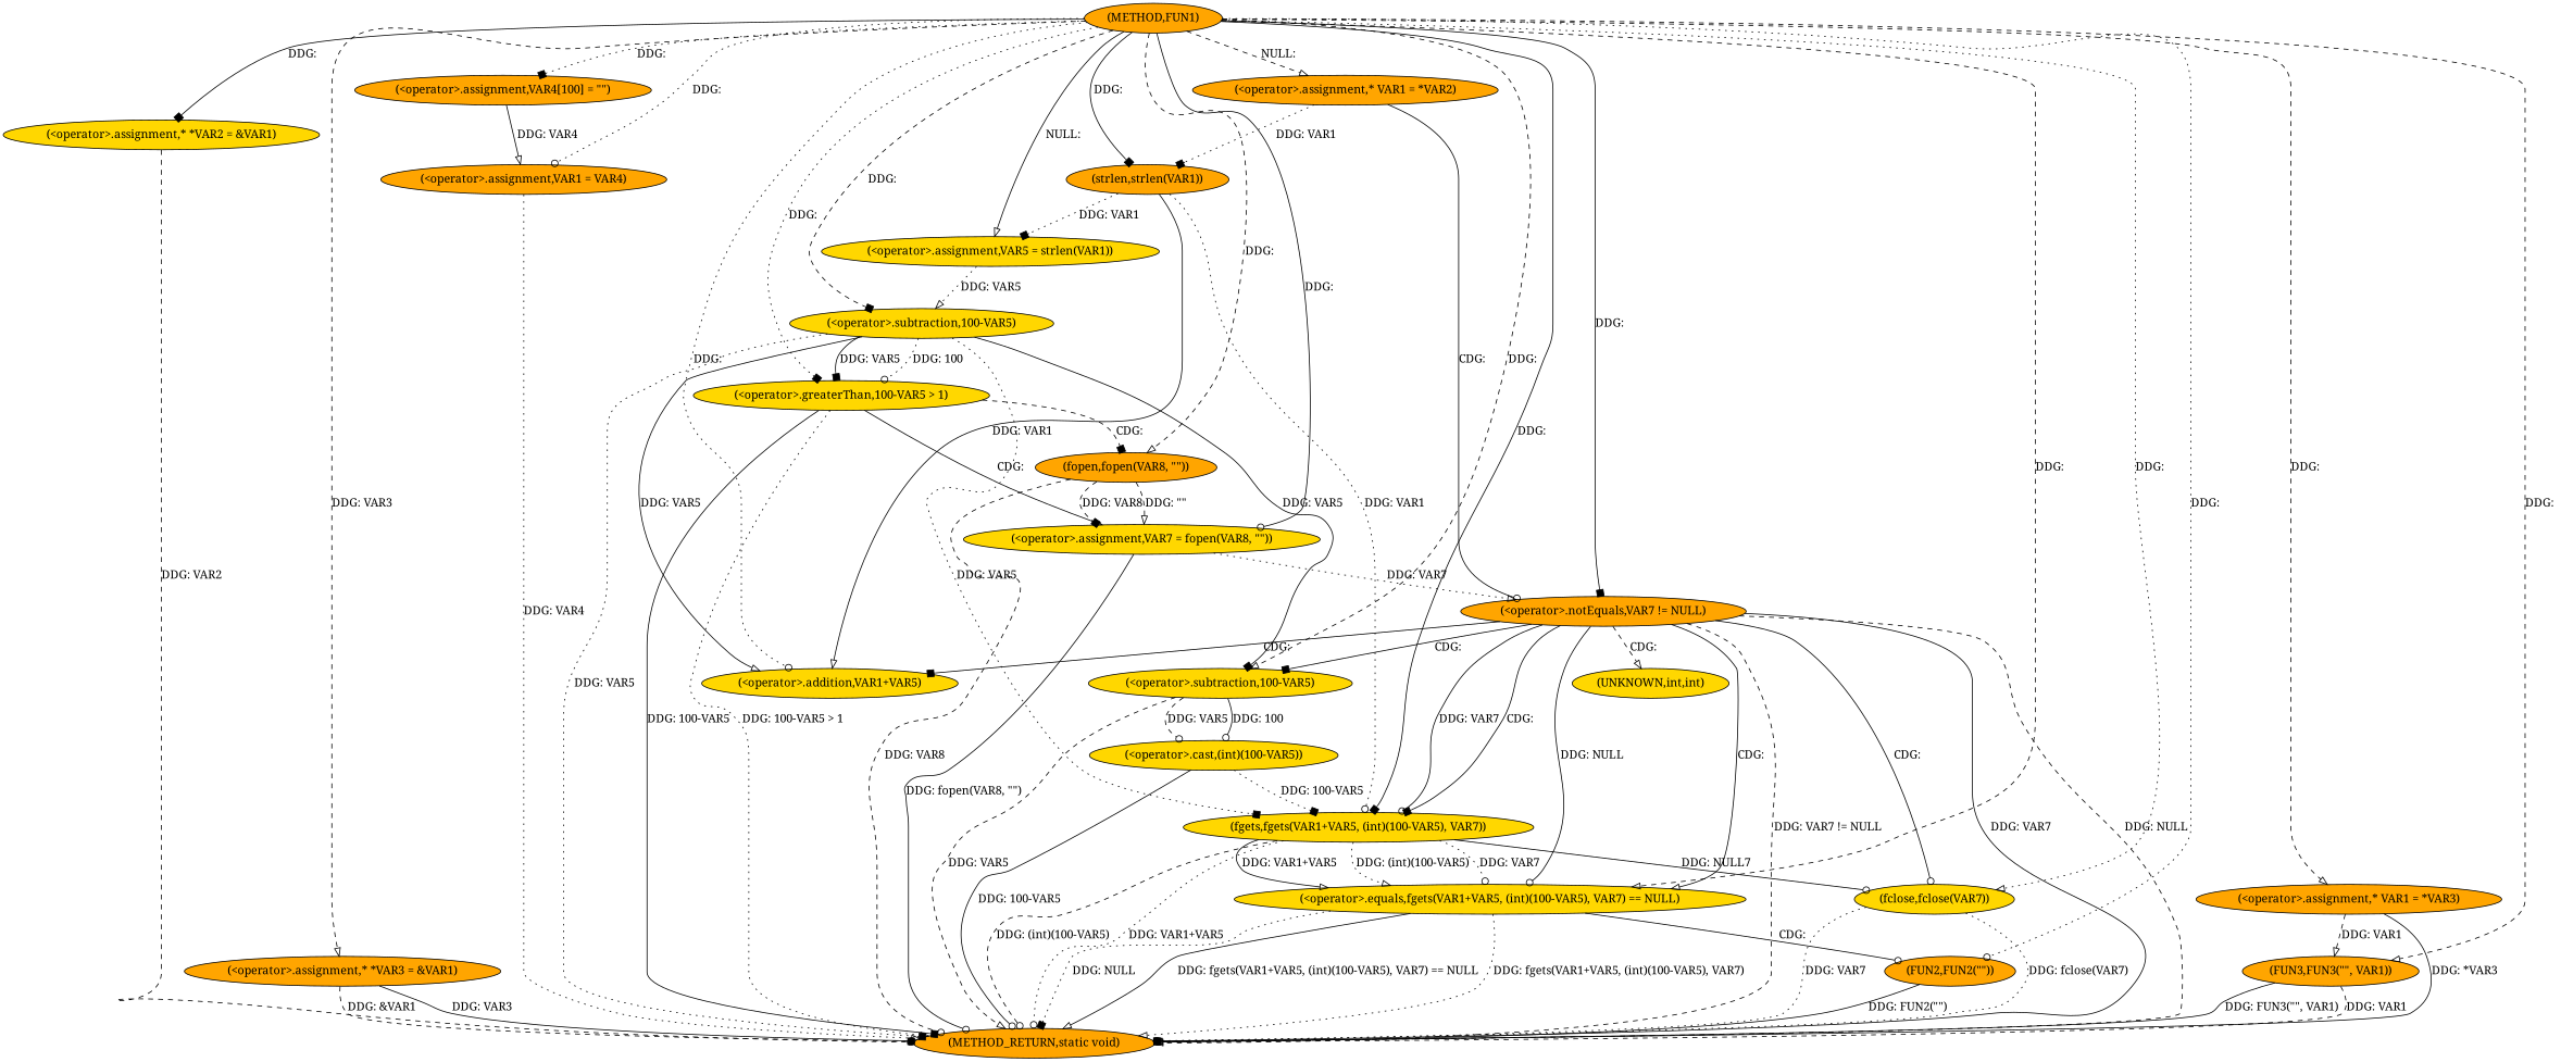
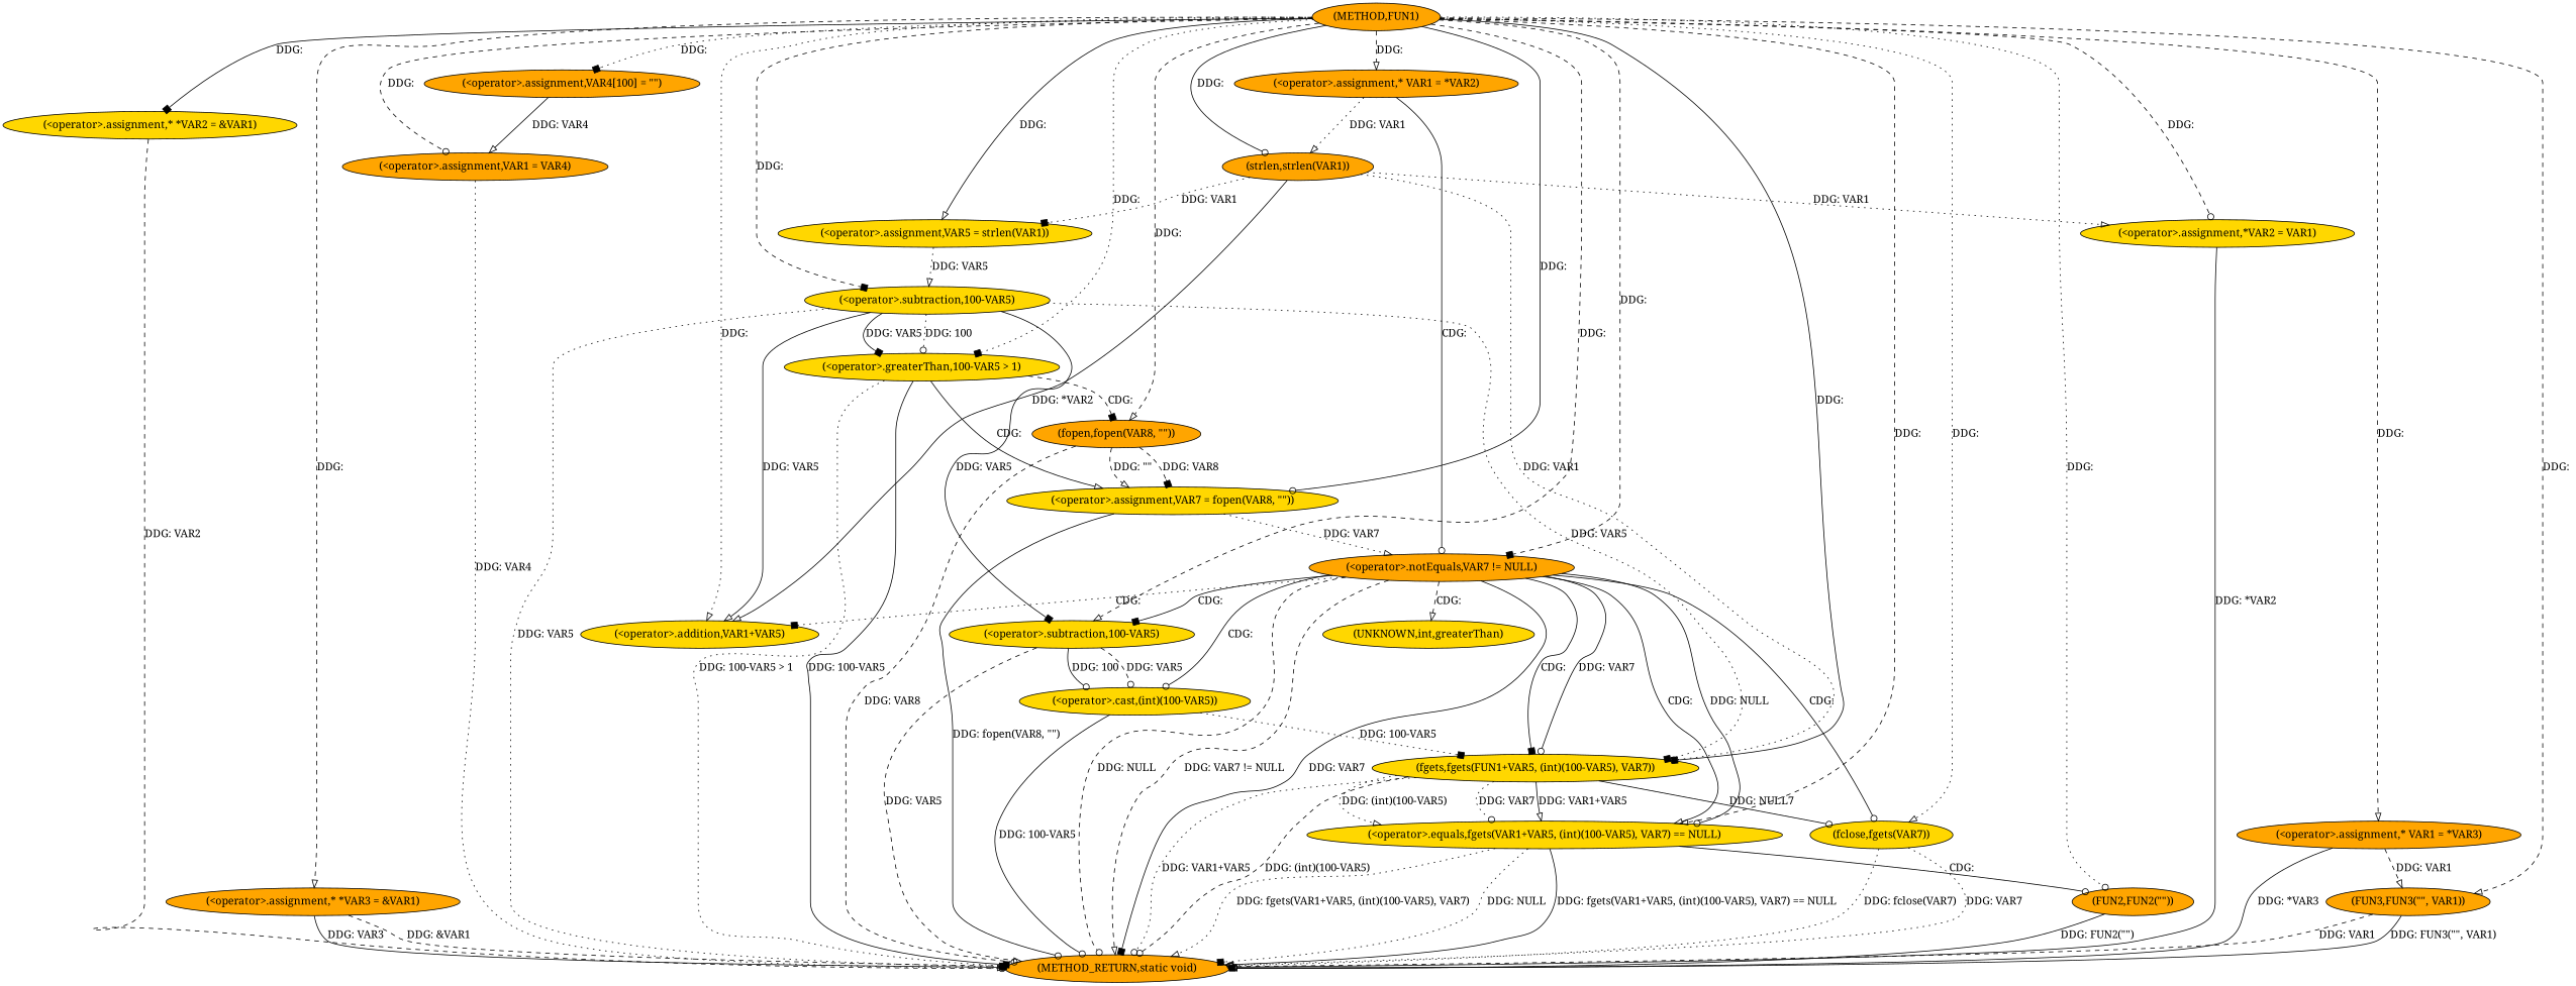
  digraph {
    fontname="Noto Serif"
    node [fillcolor=gold fontname="Noto Serif" style=filled]
    edge [arrowhead=onormal fontname="Noto Serif" style=solid]
    n1 [fillcolor=orange label="(METHOD,FUN1)"]
    n2 [label="(<operator>.assignment,* *VAR2 = &VAR1)"]
    n3 [fillcolor=orange label="(<operator>.assignment,* *VAR3 = &VAR1)"]
    n4 [fillcolor=orange label="(<operator>.assignment,VAR4[100] = \"\")"]
    n5 [fillcolor=orange label="(<operator>.assignment,VAR1 = VAR4)"]
    n6 [fillcolor=orange label="(<operator>.assignment,* VAR1 = *VAR2)"]
    n7 [label="(<operator>.assignment,VAR5 = strlen(VAR1))"]
    n8 [fillcolor=orange label="(strlen,strlen(VAR1))"]
    n9 [label="(<operator>.greaterThan,100-VAR5 > 1)"]
    n10 [label="(<operator>.subtraction,100-VAR5)"]
    n11 [label="(<operator>.assignment,VAR7 = fopen(VAR8, \"\"))"]
    n12 [fillcolor=orange label="(fopen,fopen(VAR8, \"\"))"]
    n13 [fillcolor=orange label="(<operator>.notEquals,VAR7 != NULL)"]
    n14 [label="(<operator>.equals,fgets(VAR1+VAR5, (int)(100-VAR5), VAR7) == NULL)"]
-   n15 [label="(fgets,fgets(VAR1+VAR5, (int)(100-VAR5), VAR7))"]
+   n15 [label="(fgets,fgets(FUN1+VAR5, (int)(100-VAR5), VAR7))"]
    n16 [label="(<operator>.addition,VAR1+VAR5)"]
    n17 [label="(<operator>.subtraction,100-VAR5)"]
    n18 [fillcolor=orange label="(FUN2,FUN2(\"\"))"]
-   n19 [label="(fclose,fclose(VAR7))"]
+   n19 [label="(fclose,fgets(VAR7))"]
+   n20 [label="(<operator>.assignment,*VAR2 = VAR1)"]
    n21 [fillcolor=orange label="(<operator>.assignment,* VAR1 = *VAR3)"]
    n22 [fillcolor=orange label="(FUN3,FUN3(\"\", VAR1))"]
    n23 [fillcolor=orange label="(METHOD_RETURN,static void)"]
    n24 [label="(<operator>.cast,(int)(100-VAR5))"]
-   n25 [label="(UNKNOWN,int,int)"]
+   n25 [label="(UNKNOWN,int,greaterThan)"]
    n1 -> n2 [arrowhead=box label="DDG: "]
-   n1 -> n3 [label="DDG: VAR3" style=dashed]
+   n1 -> n3 [label="DDG: " style=dashed]
    n1 -> n4 [arrowhead=box label="DDG: " style=dotted]
-   n1 -> n5 [arrowhead=odot label="DDG: " style=dotted]
-   n1 -> n6 [label="NULL: " style=dashed]
-   n1 -> n7 [label="NULL: "]
-   n1 -> n8 [arrowhead=box label="DDG: "]
+   n1 -> n5 [arrowhead=odot label="DDG: " style=dashed]
+   n1 -> n6 [label="DDG: " style=dashed]
+   n1 -> n7 [label="DDG: "]
+   n1 -> n8 [arrowhead=odot label="DDG: "]
    n1 -> n9 [arrowhead=box label="DDG: " style=dotted]
    n1 -> n10 [arrowhead=box label="DDG: " style=dashed]
    n1 -> n11 [arrowhead=odot label="DDG: "]
    n1 -> n12 [label="DDG: " style=dashed]
-   n1 -> n13 [arrowhead=box label="DDG: "]
+   n1 -> n13 [arrowhead=box label="DDG: " style=dashed]
    n1 -> n14 [label="DDG: " style=dashed]
    n1 -> n15 [arrowhead=box label="DDG: "]
-   n1 -> n16 [arrowhead=odot label="DDG: " style=dotted]
+   n1 -> n16 [label="DDG: " style=dotted]
    n1 -> n17 [label="DDG: " style=dashed]
    n1 -> n18 [arrowhead=odot label="DDG: " style=dotted]
    n1 -> n19 [label="DDG: " style=dotted]
+   n1 -> n20 [arrowhead=odot label="DDG: " style=dashed]
    n1 -> n21 [label="DDG: " style=dashed]
    n1 -> n22 [label="DDG: " style=dashed]
    n2 -> n23 [arrowhead=odot label="DDG: VAR2" style=dashed]
    n3 -> n23 [arrowhead=odot label="DDG: VAR3"]
    n3 -> n23 [arrowhead=box label="DDG: &VAR1" style=dashed]
    n4 -> n5 [label="DDG: VAR4"]
    n5 -> n23 [label="DDG: VAR4" style=dotted]
-   n6 -> n8 [arrowhead=box label="DDG: VAR1" style=dotted]
+   n6 -> n8 [label="DDG: VAR1" style=dotted]
    n6 -> n13 [arrowhead=odot label="CDG: "]
    n7 -> n10 [label="DDG: VAR5" style=dotted]
    n8 -> n7 [arrowhead=box label="DDG: VAR1" style=dotted]
    n8 -> n15 [arrowhead=odot label="DDG: VAR1" style=dotted]
-   n8 -> n16 [label="DDG: VAR1"]
+   n8 -> n16 [label="DDG: *VAR2"]
+   n8 -> n20 [label="DDG: VAR1" style=dotted]
    n9 -> n11 [label="CDG: "]
    n9 -> n12 [arrowhead=box label="CDG: " style=dashed]
    n9 -> n23 [label="DDG: 100-VAR5 > 1" style=dotted]
    n9 -> n23 [arrowhead=box label="DDG: 100-VAR5"]
    n10 -> n9 [arrowhead=odot label="DDG: 100" style=dotted]
    n10 -> n9 [arrowhead=box label="DDG: VAR5"]
    n10 -> n15 [arrowhead=box label="DDG: VAR5" style=dotted]
    n10 -> n16 [label="DDG: VAR5"]
    n10 -> n17 [arrowhead=box label="DDG: VAR5"]
    n10 -> n23 [arrowhead=box label="DDG: VAR5" style=dotted]
    n11 -> n13 [label="DDG: VAR7" style=dotted]
    n11 -> n23 [arrowhead=odot label="DDG: fopen(VAR8, \"\")"]
    n12 -> n11 [arrowhead=box label="DDG: VAR8" style=dashed]
    n12 -> n11 [label="DDG: \"\"" style=dashed]
    n12 -> n23 [arrowhead=odot label="DDG: VAR8" style=dashed]
    n13 -> n14 [arrowhead=odot label="DDG: NULL"]
    n13 -> n14 [label="CDG: "]
    n13 -> n15 [arrowhead=odot label="DDG: VAR7"]
    n13 -> n15 [arrowhead=box label="CDG: "]
-   n13 -> n16 [arrowhead=box label="CDG: "]
+   n13 -> n16 [arrowhead=box label="CDG: " style=dotted]
    n13 -> n17 [arrowhead=box label="CDG: "]
    n13 -> n19 [arrowhead=odot label="CDG: "]
    n13 -> n23 [arrowhead=odot label="DDG: NULL" style=dashed]
    n13 -> n23 [label="DDG: VAR7 != NULL" style=dashed]
    n13 -> n23 [arrowhead=box label="DDG: VAR7"]
+   n13 -> n24 [arrowhead=odot label="CDG: "]
    n13 -> n25 [label="CDG: " style=dashed]
    n14 -> n18 [arrowhead=odot label="CDG: "]
    n14 -> n23 [label="DDG: fgets(VAR1+VAR5, (int)(100-VAR5), VAR7) == NULL"]
    n14 -> n23 [label="DDG: fgets(VAR1+VAR5, (int)(100-VAR5), VAR7)" style=dotted]
    n14 -> n23 [arrowhead=box label="DDG: NULL" style=dotted]
    n15 -> n14 [label="DDG: VAR1+VAR5"]
    n15 -> n14 [label="DDG: (int)(100-VAR5)" style=dotted]
    n15 -> n14 [arrowhead=odot label="DDG: VAR7" style=dotted]
    n15 -> n19 [arrowhead=odot label="DDG: NULL7"]
    n15 -> n23 [arrowhead=odot label="DDG: VAR1+VAR5" style=dotted]
    n15 -> n23 [arrowhead=odot label="DDG: (int)(100-VAR5)" style=dashed]
    n17 -> n23 [label="DDG: VAR5" style=dashed]
    n17 -> n24 [arrowhead=odot label="DDG: 100"]
    n17 -> n24 [arrowhead=odot label="DDG: VAR5" style=dashed]
    n18 -> n23 [label="DDG: FUN2(\"\")"]
    n19 -> n23 [arrowhead=odot label="DDG: fclose(VAR7)" style=dotted]
    n19 -> n23 [label="DDG: VAR7" style=dotted]
+   n20 -> n23 [label="DDG: *VAR2"]
    n21 -> n22 [label="DDG: VAR1" style=dashed]
    n21 -> n23 [label="DDG: *VAR3"]
    n22 -> n23 [arrowhead=odot label="DDG: VAR1" style=dashed]
    n22 -> n23 [arrowhead=box label="DDG: FUN3(\"\", VAR1)"]
    n24 -> n15 [arrowhead=box label="DDG: 100-VAR5" style=dotted]
    n24 -> n23 [arrowhead=odot label="DDG: 100-VAR5"]
  }
